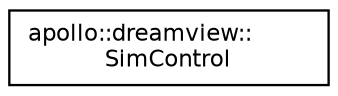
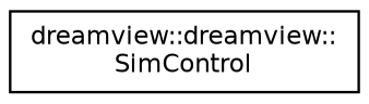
  digraph {
    rankdir=LR
-   n1 [color=black fillcolor=white fontname=Helvetica fontsize=10 height=0.2 label="apollo::dreamview::\lSimControl" shape=record style=filled width=0.4]
+   n1 [color=black fillcolor=white fontname=Helvetica fontsize=10 height=0.2 label="dreamview::dreamview::\lSimControl" shape=record style=filled width=0.4]
  }
